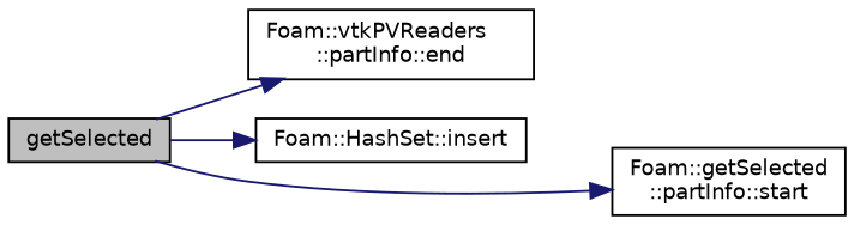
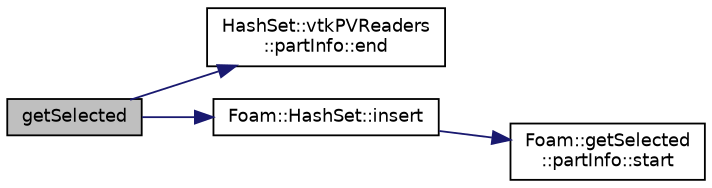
  digraph {
    rankdir=LR
    node [color=black fontname=Helvetica fontsize=10 shape=record]
    edge [color=midnightblue fontname=Helvetica fontsize=10 labelfontname=Helvetica labelfontsize=10 style=solid]
    n1 [fillcolor=grey75 fontcolor=black height=0.2 label=getSelected style=filled width=0.4]
-   n2 [height=0.2 label="Foam::vtkPVReaders\l::partInfo::end" width=0.4]
+   n2 [height=0.2 label="HashSet::vtkPVReaders\l::partInfo::end" width=0.4]
    n3 [height=0.2 label="Foam::HashSet::insert" width=0.4]
    n4 [height=0.2 label="Foam::getSelected\l::partInfo::start" width=0.4]
    n1 -> n2
    n1 -> n3
-   n1 -> n4
+   n3 -> n4
  }
